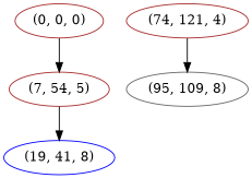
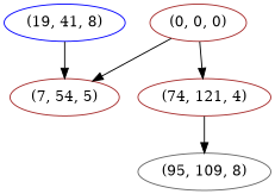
  digraph {
    node [color=brown]
    n1 [label="(7, 54, 5)"]
    "(0, 0, 0)"
    "(74, 121, 4)"
    "(19, 41, 8)" [color=blue]
    n5 [color=gray40 label="(95, 109, 8)"]
-   n1 -> "(19, 41, 8)"
+   "(19, 41, 8)" -> n1
    "(0, 0, 0)" -> n1
+   "(0, 0, 0)" -> "(74, 121, 4)"
    "(74, 121, 4)" -> n5
  }
